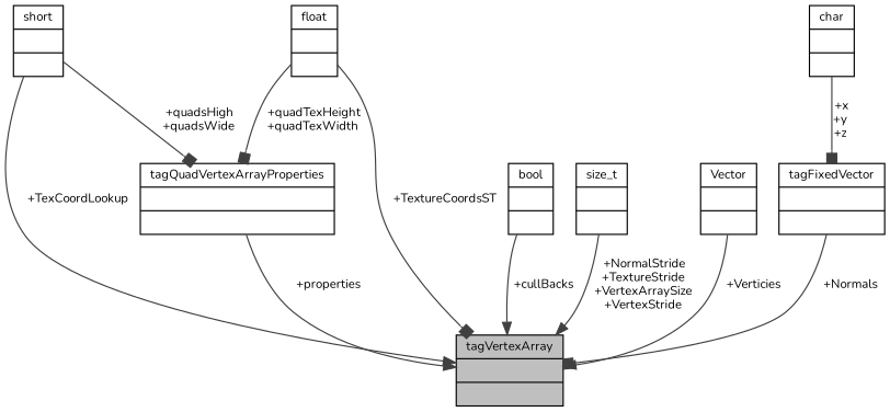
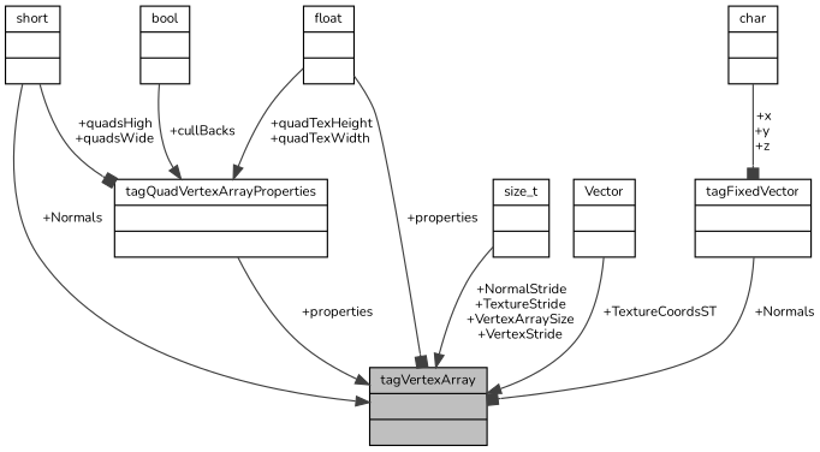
  digraph {
    fontname=Nunito
    node [color=black fillcolor=white fontname=Nunito fontsize=10 shape=record style=filled]
    edge [arrowhead=normal color=grey25 fontname=Nunito fontsize=10 labelfontname=Helvetica labelfontsize=10 style=solid]
    n1 [fillcolor=grey75 fontcolor=black height=0.2 label="{tagVertexArray\n||}" width=0.4]
    n2 [height=0.2 label="{tagQuadVertexArrayProperties\n||}" width=0.4]
    n3 [height=0.2 label="{short\n||}" width=0.4]
    n4 [height=0.2 label="{float\n||}" width=0.4]
    n5 [height=0.2 label="{bool\n||}" width=0.4]
    n6 [height=0.2 label="{size_t\n||}" width=0.4]
    n7 [height=0.2 label="{Vector\n||}" width=0.4]
    n8 [height=0.2 label="{tagFixedVector\n||}" width=0.4]
    n9 [height=0.2 label="{char\n||}" width=0.4]
    n2 -> n1 [label=" +properties"]
-   n3 -> n1 [label=" +TexCoordLookup"]
+   n3 -> n1 [label=" +Normals"]
    n3 -> n2 [arrowhead=box label=" +quadsHigh\n+quadsWide"]
-   n4 -> n1 [arrowhead=box label=" +TextureCoordsST"]
-   n4 -> n2 [arrowhead=box label=" +quadTexHeight\n+quadTexWidth"]
-   n5 -> n1 [label=" +cullBacks"]
+   n4 -> n1 [arrowhead=box label=" +properties"]
+   n4 -> n2 [label=" +quadTexHeight\n+quadTexWidth"]
+   n5 -> n2 [label=" +cullBacks"]
    n6 -> n1 [label=" +NormalStride\n+TextureStride\n+VertexArraySize\n+VertexStride"]
-   n7 -> n1 [label=" +Verticies"]
+   n7 -> n1 [label=" +TextureCoordsST"]
    n8 -> n1 [arrowhead=box label=" +Normals"]
    n9 -> n8 [arrowhead=box label=" +x\n+y\n+z"]
  }
